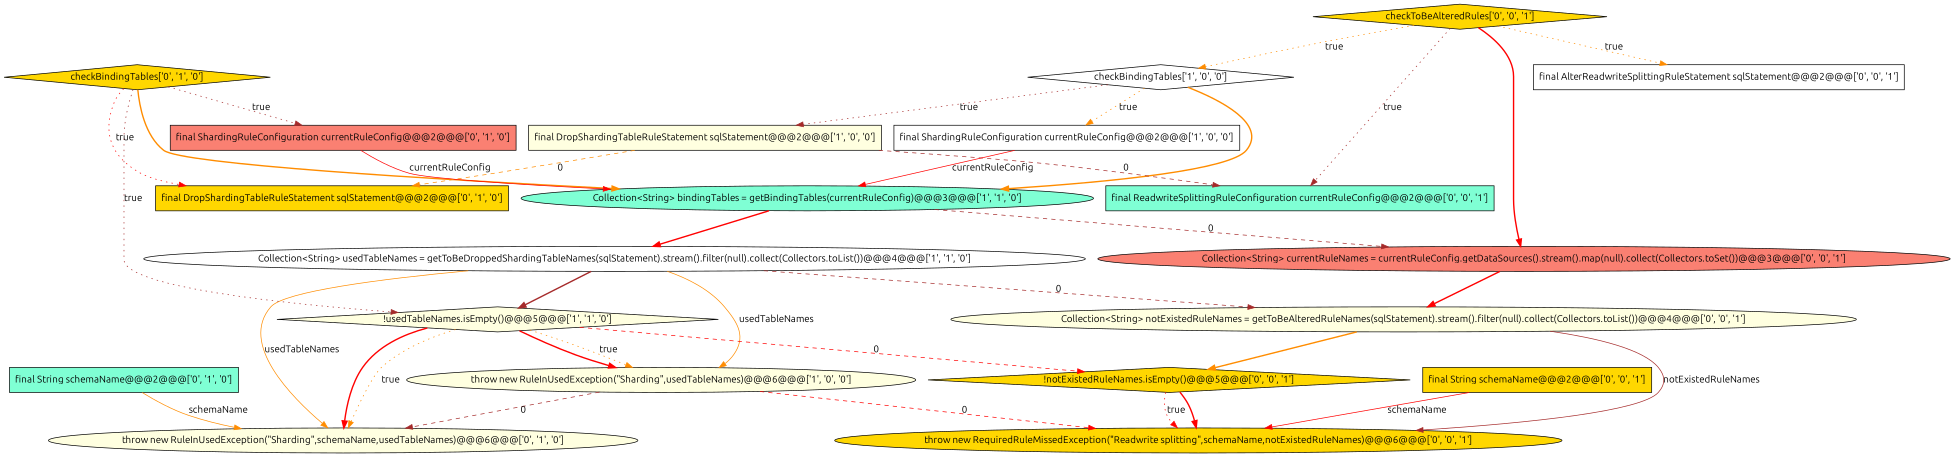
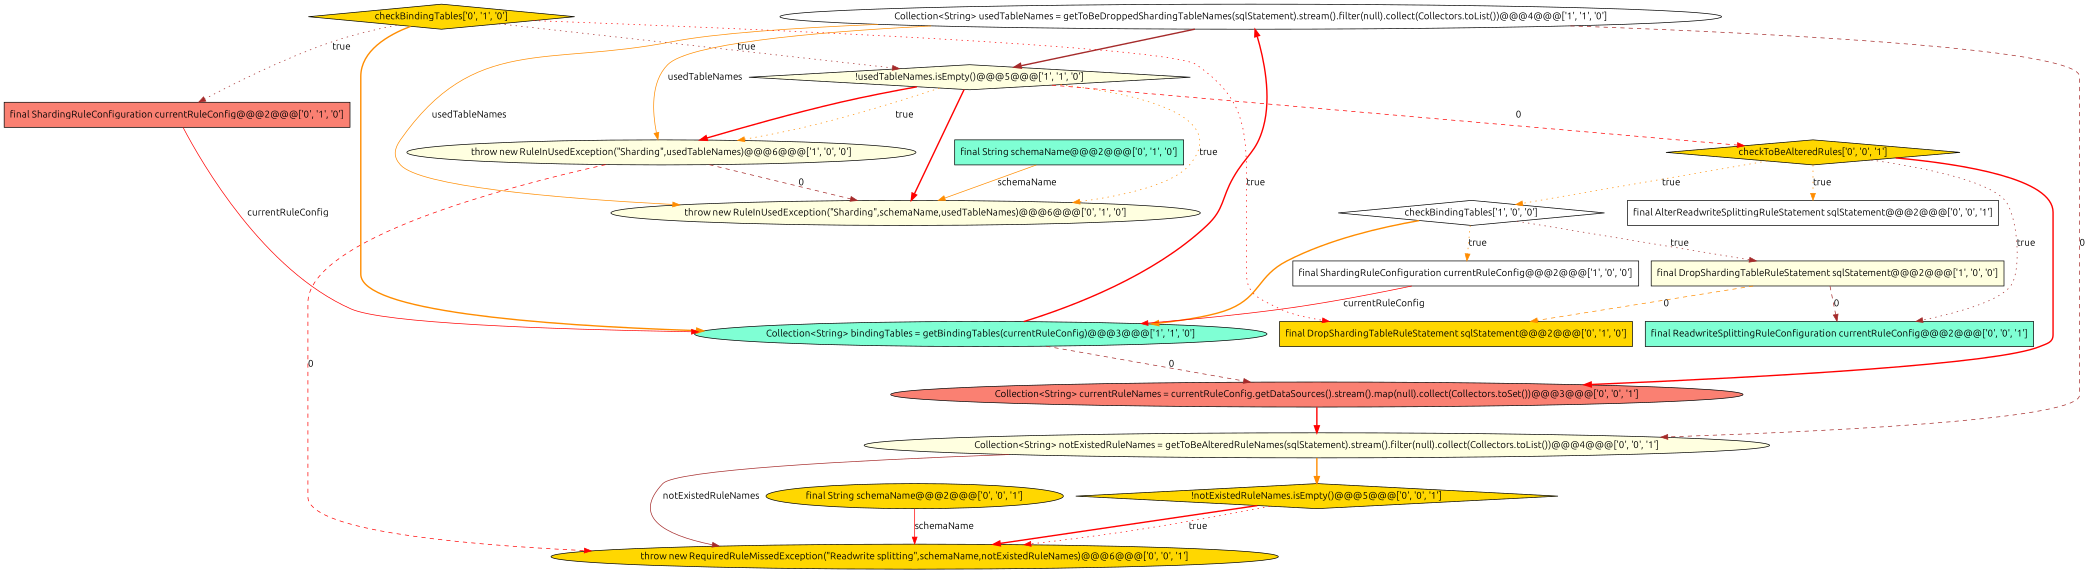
  digraph {
    fontname=Ubuntu
    node [fillcolor=gold fontname=Ubuntu shape=box style=filled]
    edge [color=red fontname=Ubuntu style=dotted]
    n1 [fillcolor=lightyellow label="throw new RuleInUsedException(\"Sharding\",usedTableNames)@@@6@@@['1', '0', '0']" shape=ellipse]
    n2 [fillcolor=lightyellow label="throw new RuleInUsedException(\"Sharding\",schemaName,usedTableNames)@@@6@@@['0', '1', '0']" shape=ellipse]
    n3 [label="throw new RequiredRuleMissedException(\"Readwrite splitting\",schemaName,notExistedRuleNames)@@@6@@@['0', '0', '1']" shape=ellipse]
    n4 [fillcolor=aquamarine label="Collection<String> bindingTables = getBindingTables(currentRuleConfig)@@@3@@@['1', '1', '0']" shape=ellipse]
    n5 [fillcolor=salmon label="Collection<String> currentRuleNames = currentRuleConfig.getDataSources().stream().map(null).collect(Collectors.toSet())@@@3@@@['0', '0', '1']" shape=ellipse]
    n6 [fillcolor=white label="Collection<String> usedTableNames = getToBeDroppedShardingTableNames(sqlStatement).stream().filter(null).collect(Collectors.toList())@@@4@@@['1', '1', '0']" shape=ellipse]
    n7 [fillcolor=lightyellow label="Collection<String> notExistedRuleNames = getToBeAlteredRuleNames(sqlStatement).stream().filter(null).collect(Collectors.toList())@@@4@@@['0', '0', '1']" shape=ellipse]
    n8 [fillcolor=lightyellow label="!usedTableNames.isEmpty()@@@5@@@['1', '1', '0']" shape=diamond]
    n9 [fillcolor=aquamarine label="final String schemaName@@@2@@@['0', '1', '0']"]
    n10 [label="checkBindingTables['0', '1', '0']" shape=diamond]
    n11 [fillcolor=salmon label="final ShardingRuleConfiguration currentRuleConfig@@@2@@@['0', '1', '0']"]
    n12 [label="final DropShardingTableRuleStatement sqlStatement@@@2@@@['0', '1', '0']"]
    n13 [label="checkToBeAlteredRules['0', '0', '1']" shape=diamond]
    n14 [fillcolor=aquamarine label="final ReadwriteSplittingRuleConfiguration currentRuleConfig@@@2@@@['0', '0', '1']"]
    n15 [fillcolor=white label="final AlterReadwriteSplittingRuleStatement sqlStatement@@@2@@@['0', '0', '1']"]
    n16 [fillcolor=white label="checkBindingTables['1', '0', '0']" shape=diamond]
-   n17 [label="final String schemaName@@@2@@@['0', '0', '1']"]
+   n17 [label="final String schemaName@@@2@@@['0', '0', '1']" shape=ellipse]
    n18 [label="!notExistedRuleNames.isEmpty()@@@5@@@['0', '0', '1']" shape=diamond]
    n19 [fillcolor=lightyellow label="final DropShardingTableRuleStatement sqlStatement@@@2@@@['1', '0', '0']"]
    n20 [fillcolor=white label="final ShardingRuleConfiguration currentRuleConfig@@@2@@@['1', '0', '0']"]
    n1 -> n2 [color=brown label=0 style=dashed]
    n1 -> n3 [label=0 style=dashed]
    n4 -> n5 [color=brown label=0 style=dashed]
    n4 -> n6 [style=bold]
    n5 -> n7 [style=bold]
    n6 -> n1 [color=darkorange label=usedTableNames style=solid]
    n6 -> n2 [color=darkorange label=usedTableNames style=solid]
    n6 -> n7 [color=brown label=0 style=dashed]
    n6 -> n8 [color=brown style=bold]
    n7 -> n3 [color=brown label=notExistedRuleNames style=solid]
    n7 -> n18 [color=darkorange style=bold]
    n8 -> n1 [style=bold]
    n8 -> n1 [color=darkorange label=true]
    n8 -> n2 [color=darkorange label=true]
    n8 -> n2 [style=bold]
-   n8 -> n18 [label=0 style=dashed]
+   n8 -> n13 [label=0 style=dashed]
    n9 -> n2 [color=darkorange label=schemaName style=solid]
    n10 -> n4 [color=darkorange style=bold]
    n10 -> n8 [color=brown label=true]
    n10 -> n11 [color=brown label=true]
    n10 -> n12 [label=true]
    n11 -> n4 [label=currentRuleConfig style=solid]
    n13 -> n5 [style=bold]
    n13 -> n14 [color=brown label=true]
    n13 -> n15 [color=darkorange label=true]
    n13 -> n16 [color=darkorange label=true]
    n16 -> n4 [color=darkorange style=bold]
    n16 -> n19 [color=brown label=true]
    n16 -> n20 [color=darkorange label=true]
    n17 -> n3 [label=schemaName style=solid]
    n18 -> n3 [style=bold]
    n18 -> n3 [label=true]
    n19 -> n12 [color=darkorange label=0 style=dashed]
    n19 -> n14 [color=brown label=0 style=dashed]
    n20 -> n4 [label=currentRuleConfig style=solid]
  }
